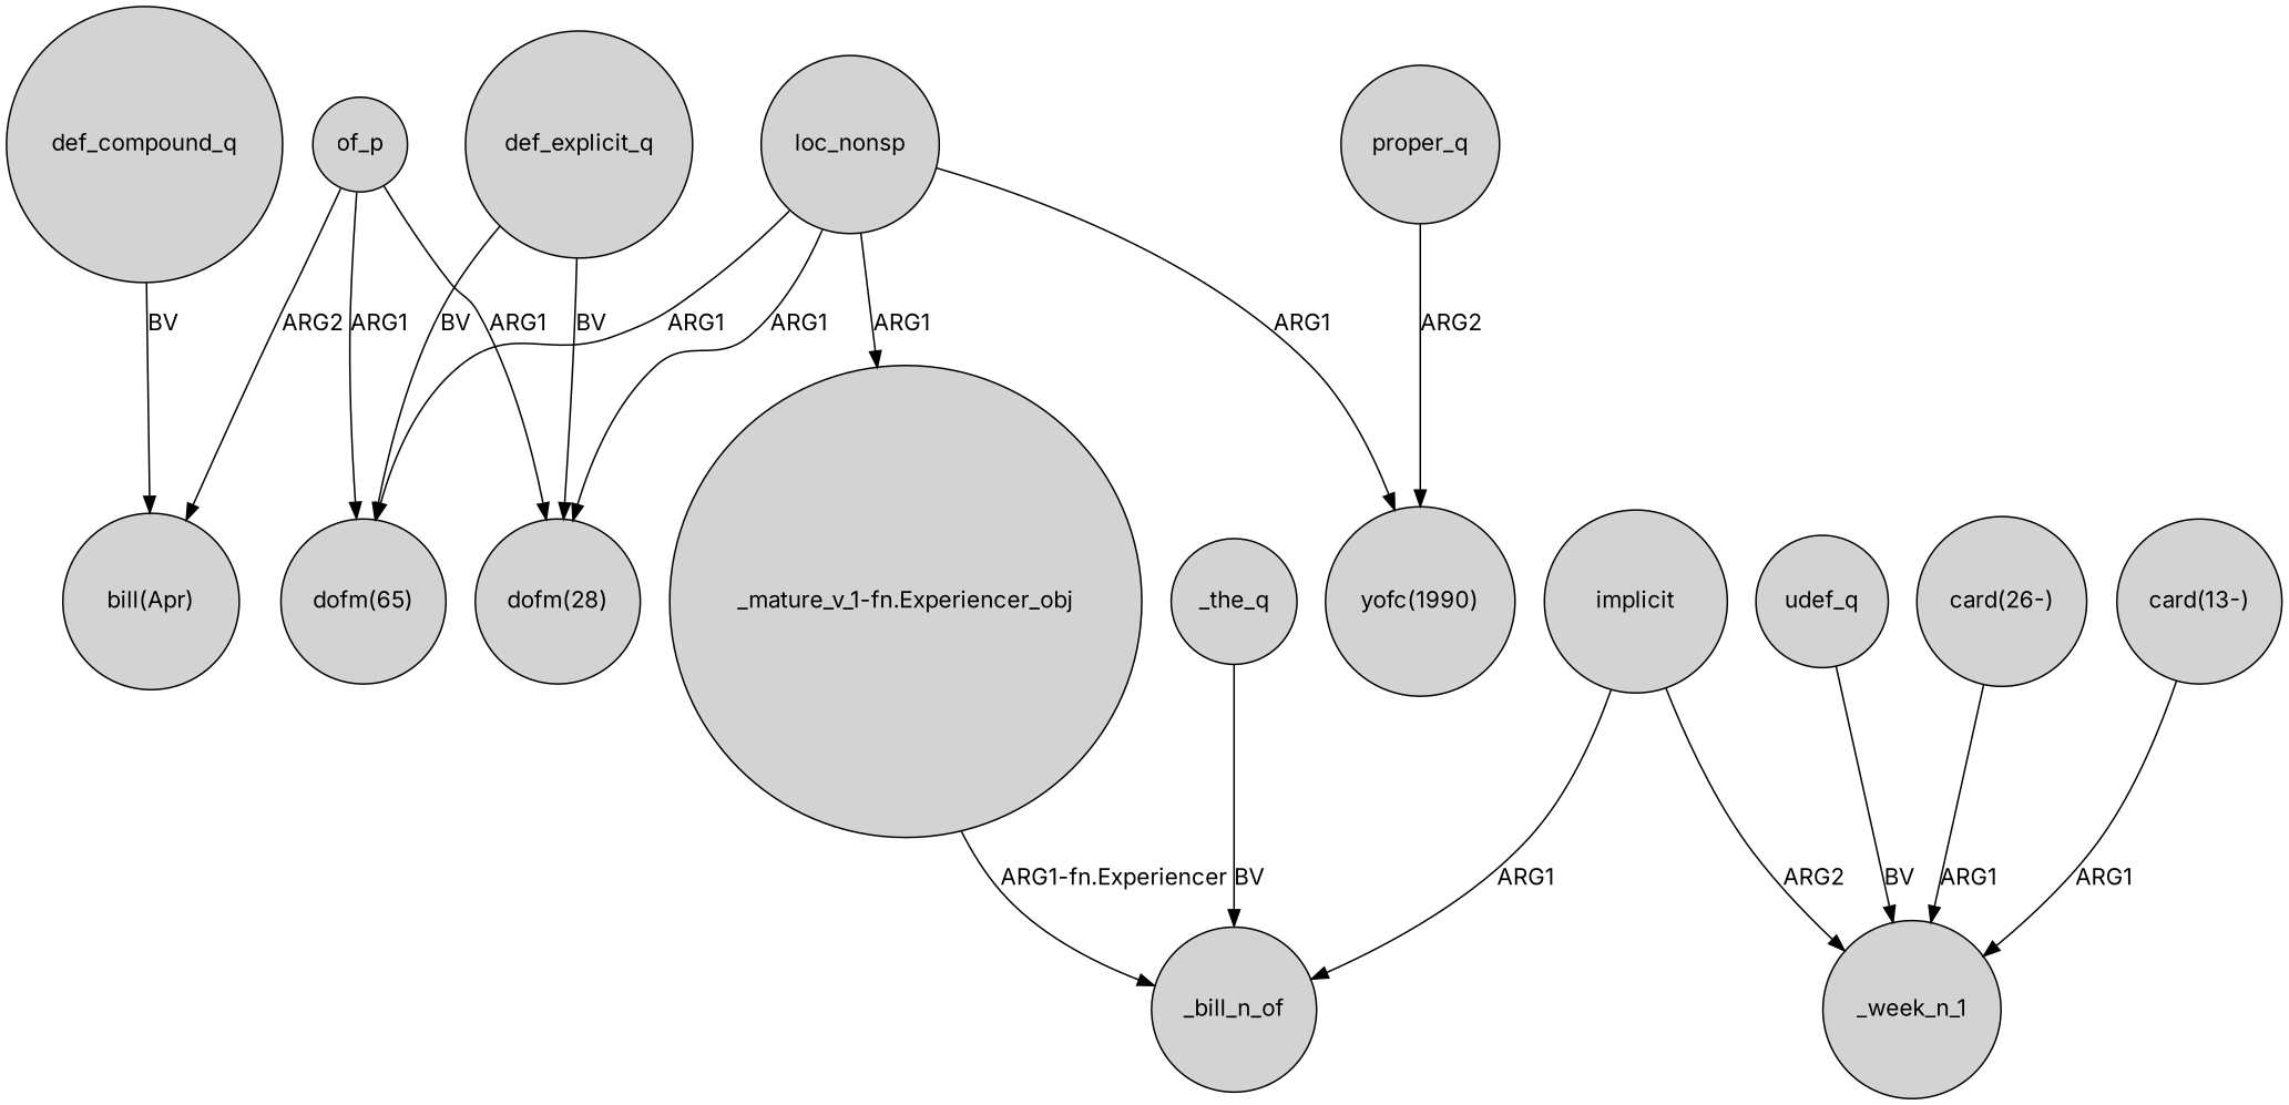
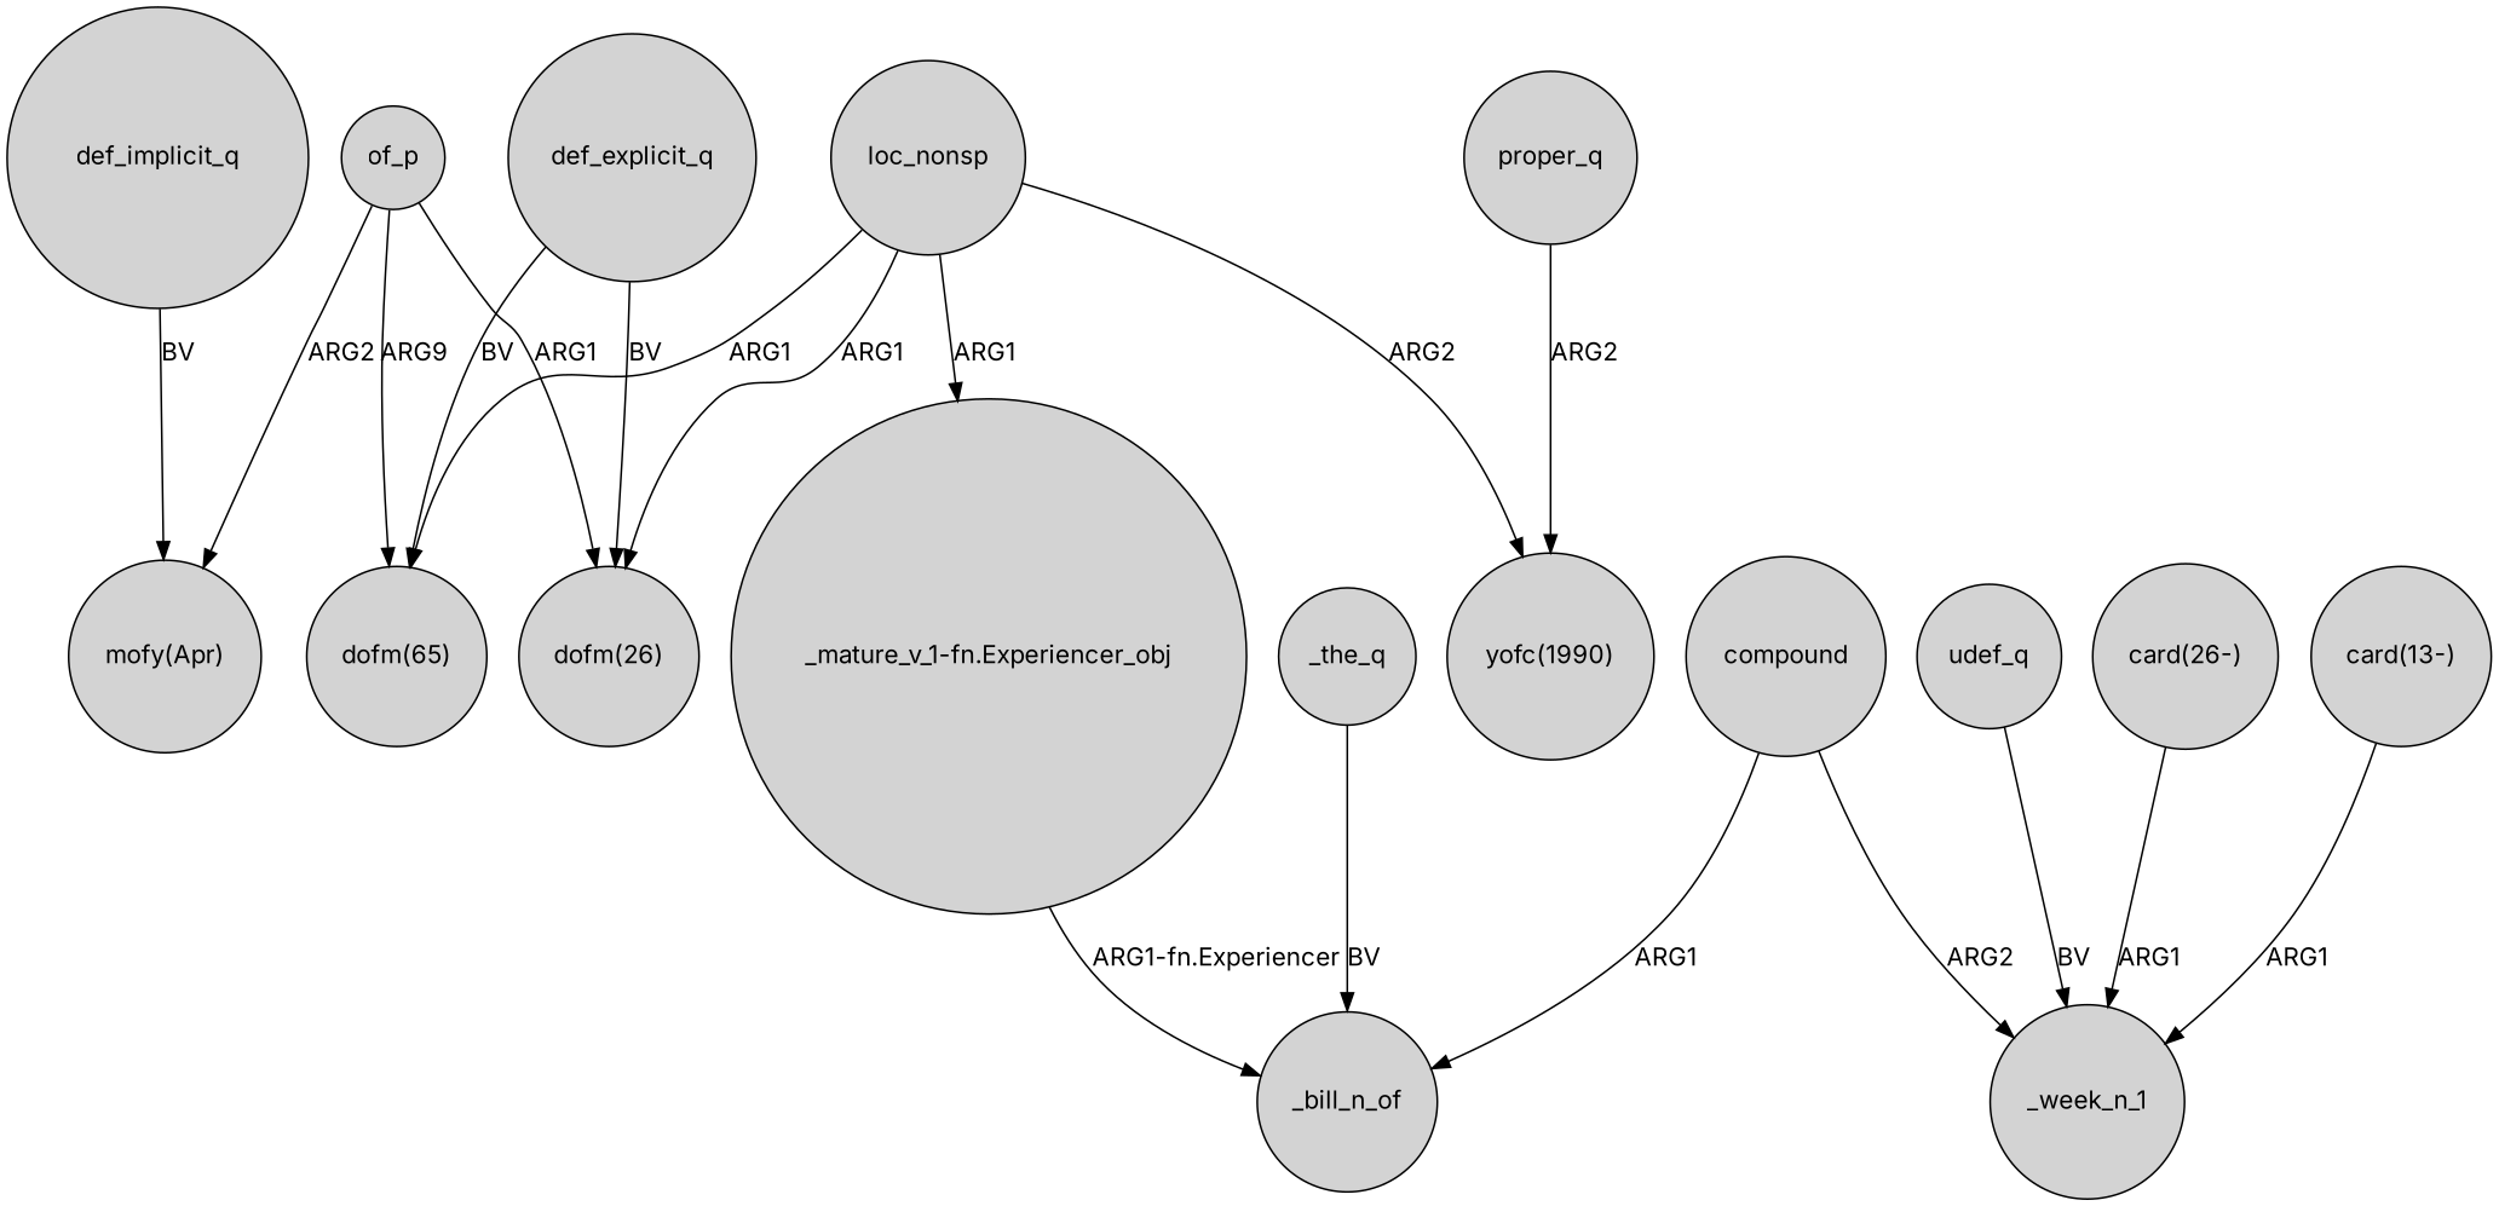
  digraph {
    fontname=Inter
    node [fontname=Inter shape=circle style=filled]
    edge [fontname=Inter]
-   def_implicit_q [label=def_compound_q]
-   "mofy(Apr)" [label="bill(Apr)"]
+   def_implicit_q
+   "mofy(Apr)"
    of_p
-   "dofm(26)" [label="dofm(28)"]
+   "dofm(26)"
    n5 [label="dofm(65)"]
    _the_q
    _bill_n_of
    def_explicit_q
-   compound [label=implicit]
+   compound
    _week_n_1
    udef_q
    "card(26-)"
    proper_q
    "yofc(1990)"
    "card(13-)"
    "_mature_v_1-fn.Experiencer_obj"
    loc_nonsp
    def_implicit_q -> "mofy(Apr)" [label=BV]
    of_p -> "mofy(Apr)" [label=ARG2]
    of_p -> "dofm(26)" [label=ARG1]
-   of_p -> n5 [label=ARG1]
+   of_p -> n5 [label=ARG9]
    _the_q -> _bill_n_of [label=BV]
    def_explicit_q -> "dofm(26)" [label=BV]
    def_explicit_q -> n5 [label=BV]
    compound -> _bill_n_of [label=ARG1]
    compound -> _week_n_1 [label=ARG2]
    udef_q -> _week_n_1 [label=BV]
    "card(26-)" -> _week_n_1 [label=ARG1]
    proper_q -> "yofc(1990)" [label=ARG2]
    "card(13-)" -> _week_n_1 [label=ARG1]
    "_mature_v_1-fn.Experiencer_obj" -> _bill_n_of [label="ARG1-fn.Experiencer"]
    loc_nonsp -> "dofm(26)" [label=ARG1]
    loc_nonsp -> n5 [label=ARG1]
-   loc_nonsp -> "yofc(1990)" [label=ARG1]
+   loc_nonsp -> "yofc(1990)" [label=ARG2]
    loc_nonsp -> "_mature_v_1-fn.Experiencer_obj" [label=ARG1]
  }
